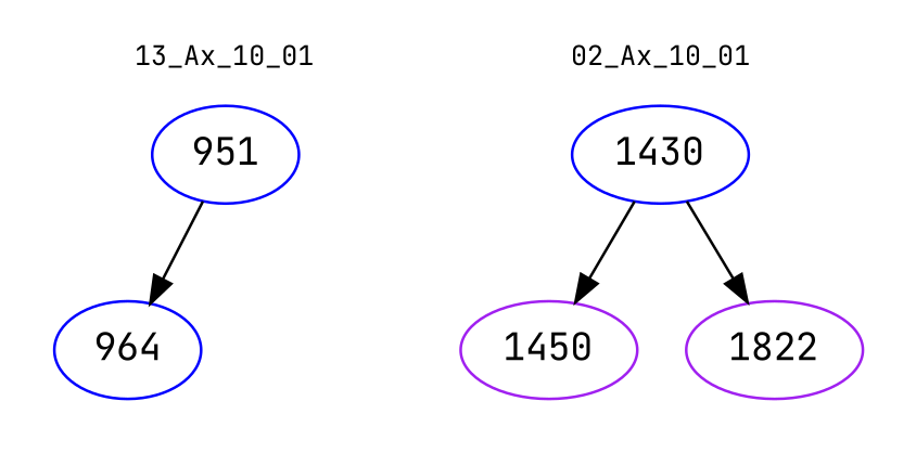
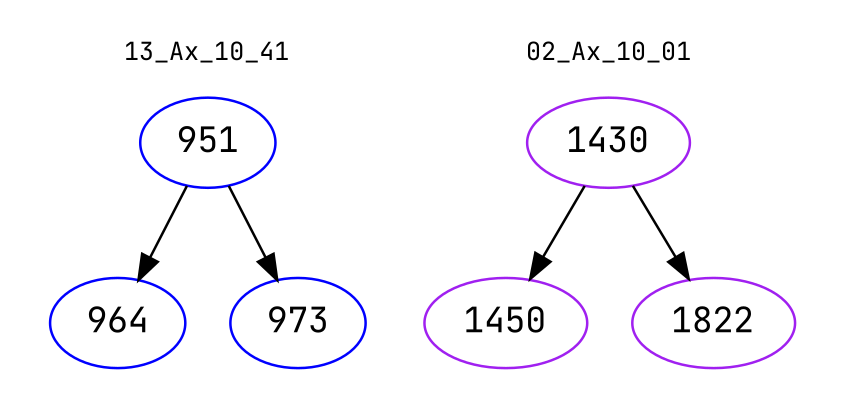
  digraph {
    fontname="JetBrains Mono"
    node [color=blue fontname="JetBrains Mono"]
    edge [color=black fontname="JetBrains Mono"]
    n1 [label=951]
    n2 [label=964]
-   n4 [label=1430]
+   n3 [label=973]
+   n4 [color=purple label=1430]
    n5 [color=purple label=1450]
    n6 [color=purple label=1822]
    subgraph cluster_1 {
      color=white
      fontsize=10
-     label="13_Ax_10_01"
+     label="13_Ax_10_41"
      n1
      n2
+     n3
    }
    subgraph cluster_2 {
      color=white
      fontsize=10
      label="02_Ax_10_01"
      n4
      n5
      n6
    }
    n1 -> n2
+   n1 -> n3
    n4 -> n5
    n4 -> n6
  }
